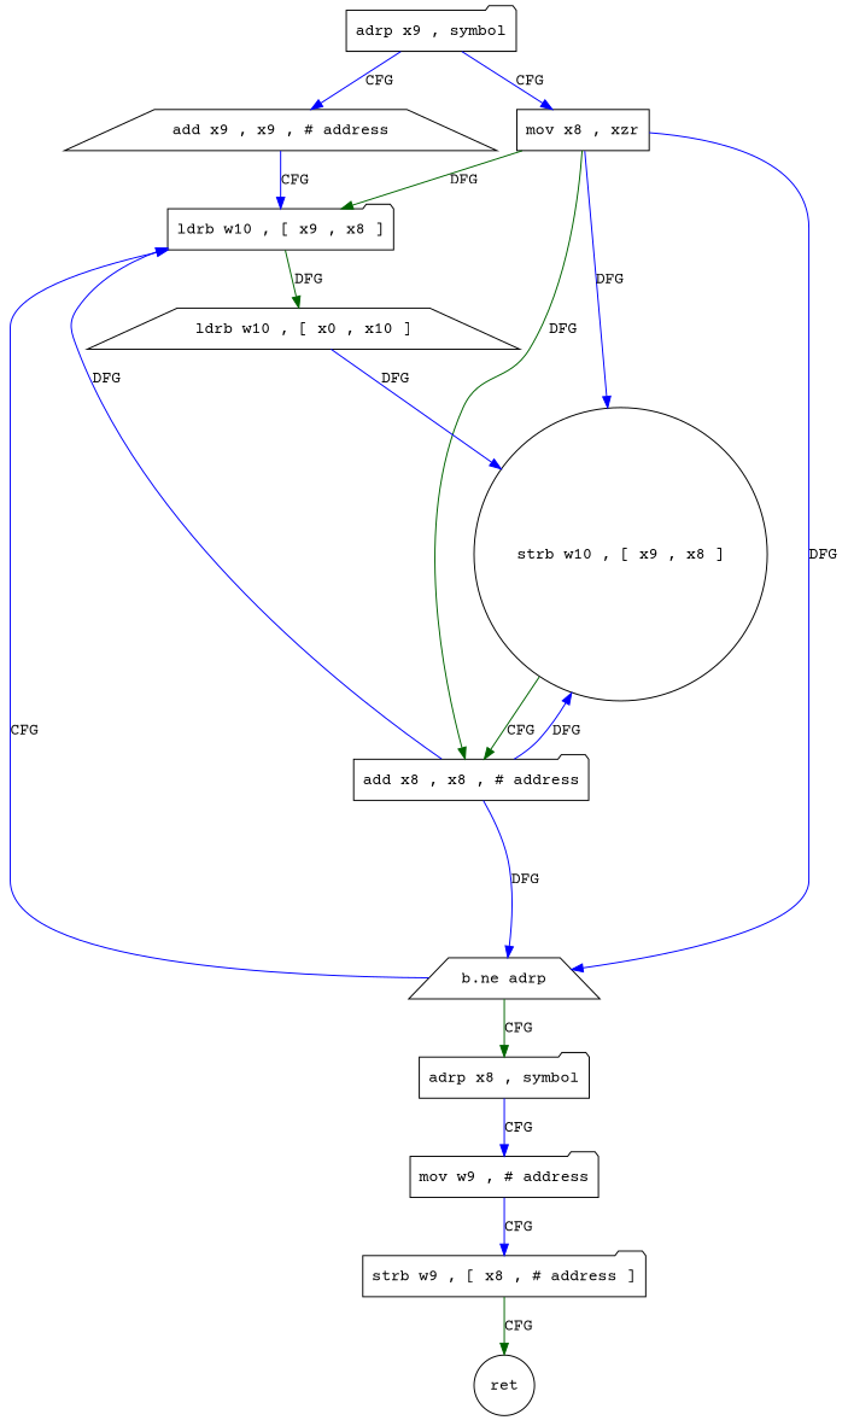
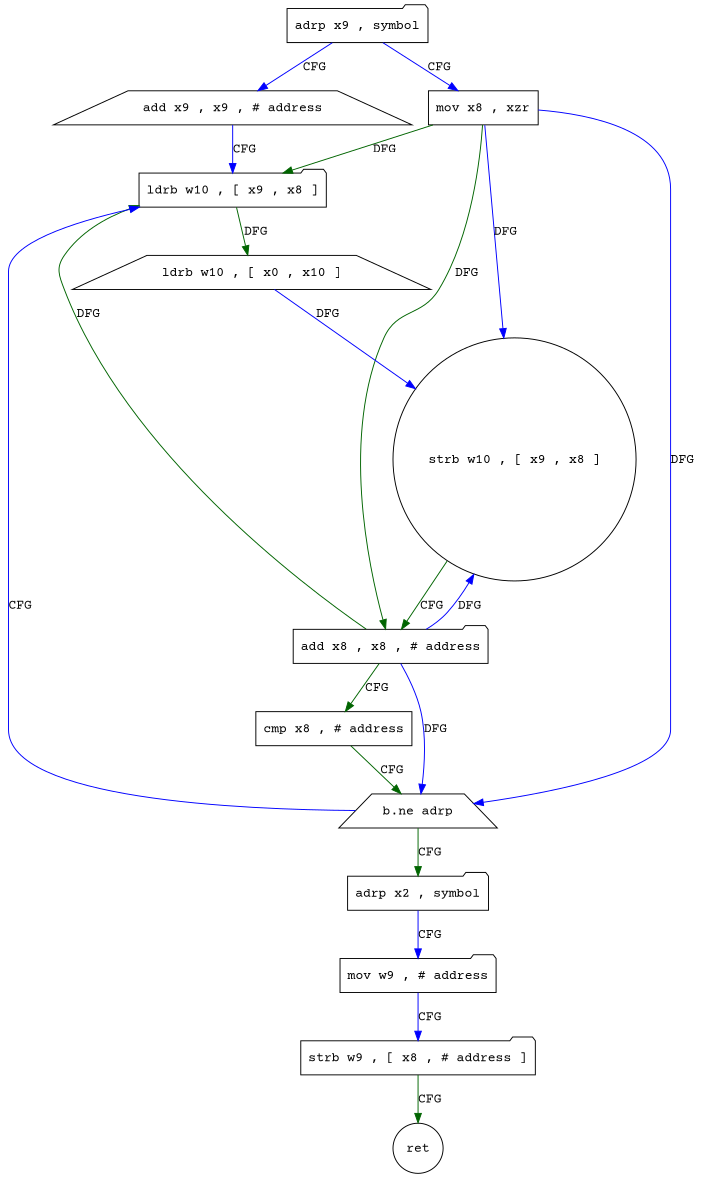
  digraph {
    fontname="Courier Prime"
    node [fontname="Courier Prime" shape=folder]
    edge [color=blue fontname="Courier Prime"]
    n1 [label="adrp x9 , symbol"]
    n2 [label="mov x8 , xzr" shape=box]
    n3 [label="add x9 , x9 , # address" shape=trapezium]
    n4 [label="ldrb w10 , [ x9 , x8 ]"]
    n5 [label="strb w10 , [ x9 , x8 ]" shape=circle]
    n6 [label="add x8 , x8 , # address"]
    n7 [label="b.ne adrp" shape=trapezium]
    n8 [label="ldrb w10 , [ x0 , x10 ]" shape=trapezium]
-   n10 [label="adrp x8 , symbol"]
+   n9 [label="cmp x8 , # address" shape=box]
+   n10 [label="adrp x2 , symbol"]
    n11 [label="mov w9 , # address"]
    n12 [label="strb w9 , [ x8 , # address ]"]
    n13 [label=ret shape=circle]
    n1 -> n2 [label=CFG]
    n1 -> n3 [label=CFG]
    n2 -> n4 [color=darkgreen label=DFG]
    n2 -> n5 [label=DFG]
    n2 -> n6 [color=darkgreen label=DFG]
    n2 -> n7 [label=DFG]
    n3 -> n4 [label=CFG]
    n4 -> n8 [color=darkgreen label=DFG]
    n5 -> n6 [color=darkgreen label=CFG]
-   n6 -> n4 [label=DFG]
+   n6 -> n4 [color=darkgreen label=DFG]
    n6 -> n5 [label=DFG]
    n6 -> n7 [label=DFG]
+   n6 -> n9 [color=darkgreen label=CFG]
    n7 -> n4 [label=CFG]
    n7 -> n10 [color=darkgreen label=CFG]
    n8 -> n5 [label=DFG]
+   n9 -> n7 [color=darkgreen label=CFG]
    n10 -> n11 [label=CFG]
    n11 -> n12 [label=CFG]
    n12 -> n13 [color=darkgreen label=CFG]
  }
